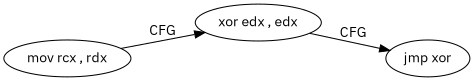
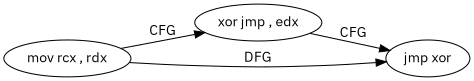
  digraph {
    fontname="IBM Plex Sans"
    rankdir=LR
    node [fontname="IBM Plex Sans"]
    edge [fontname="IBM Plex Sans"]
    n1 [label="mov rcx , rdx"]
-   n2 [label="xor edx , edx"]
+   n2 [label="xor jmp , edx"]
    n3 [label="jmp xor"]
    n1 -> n2 [label=CFG]
+   n1 -> n3 [label=DFG]
    n2 -> n3 [label=CFG]
  }
